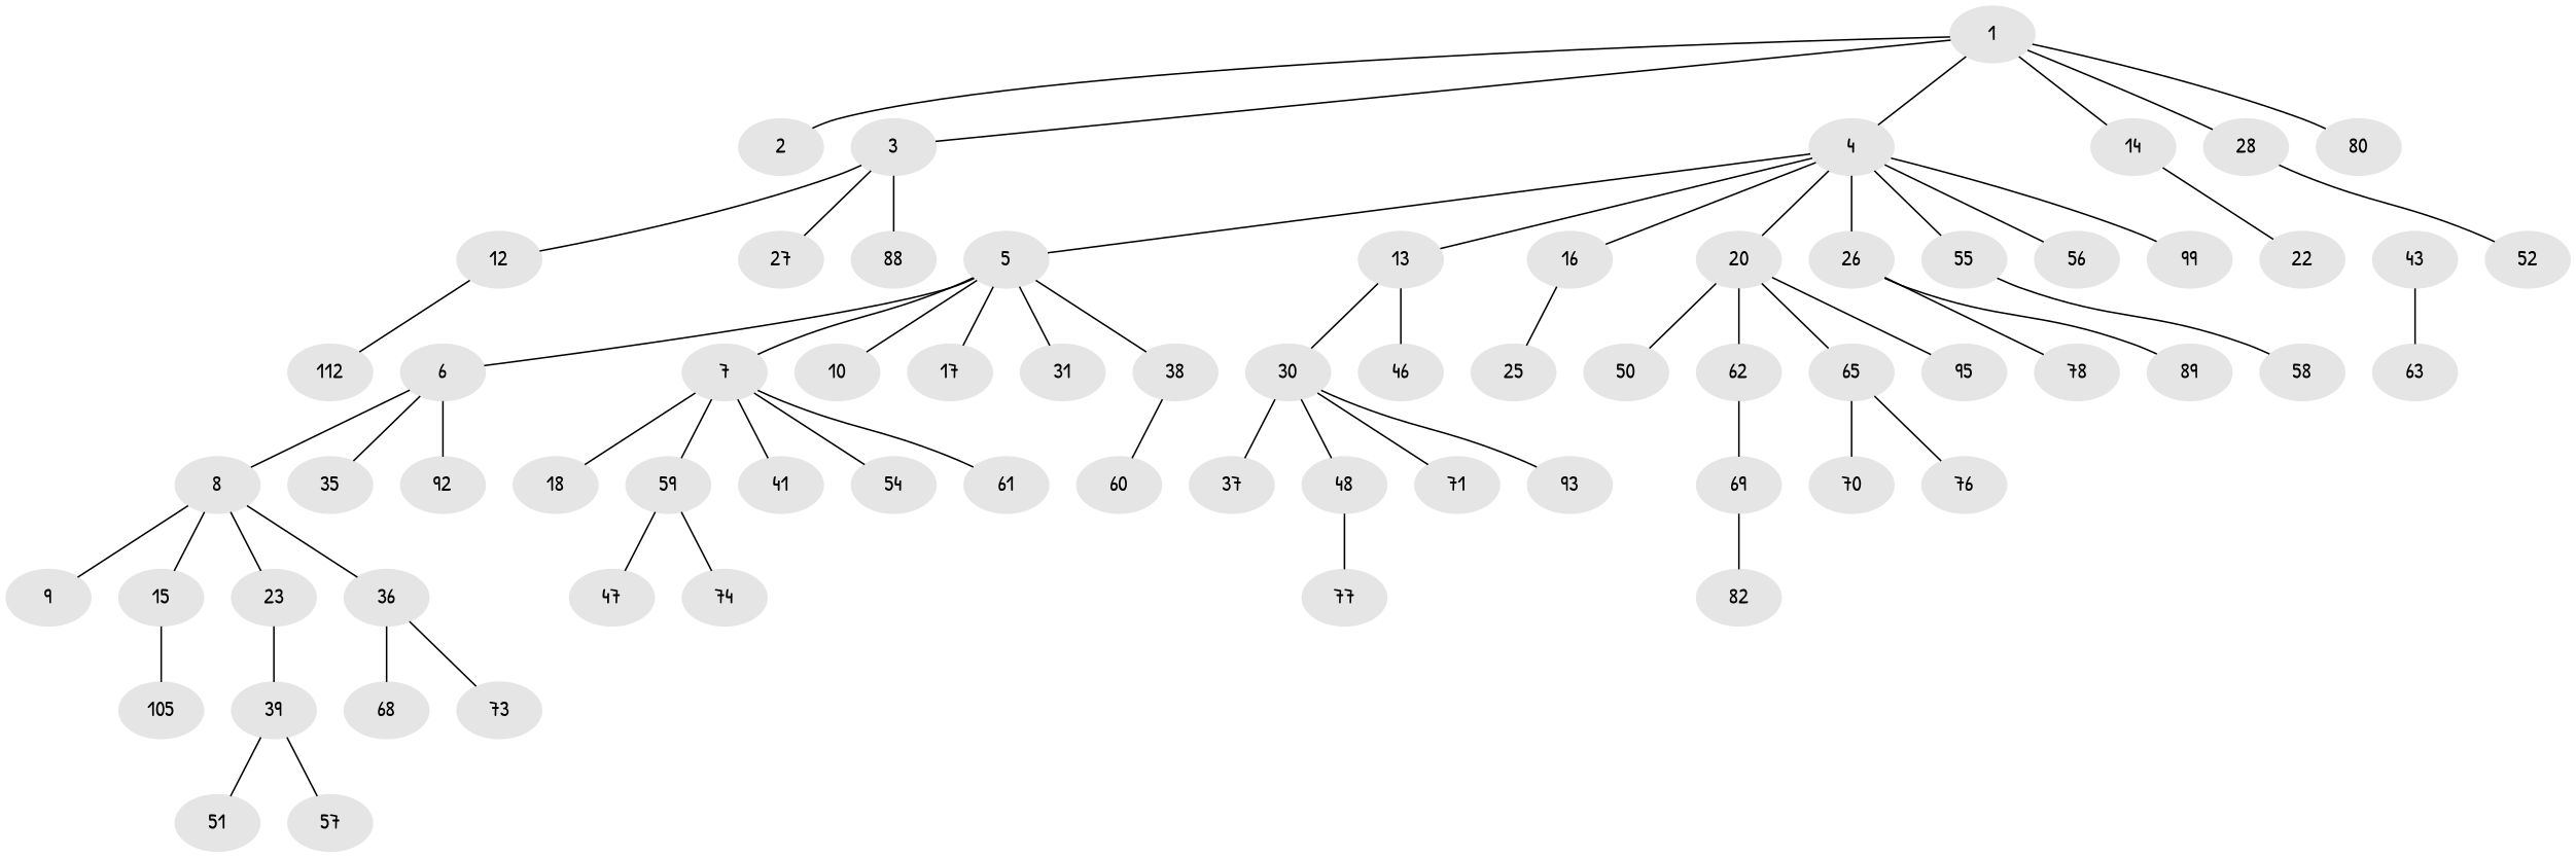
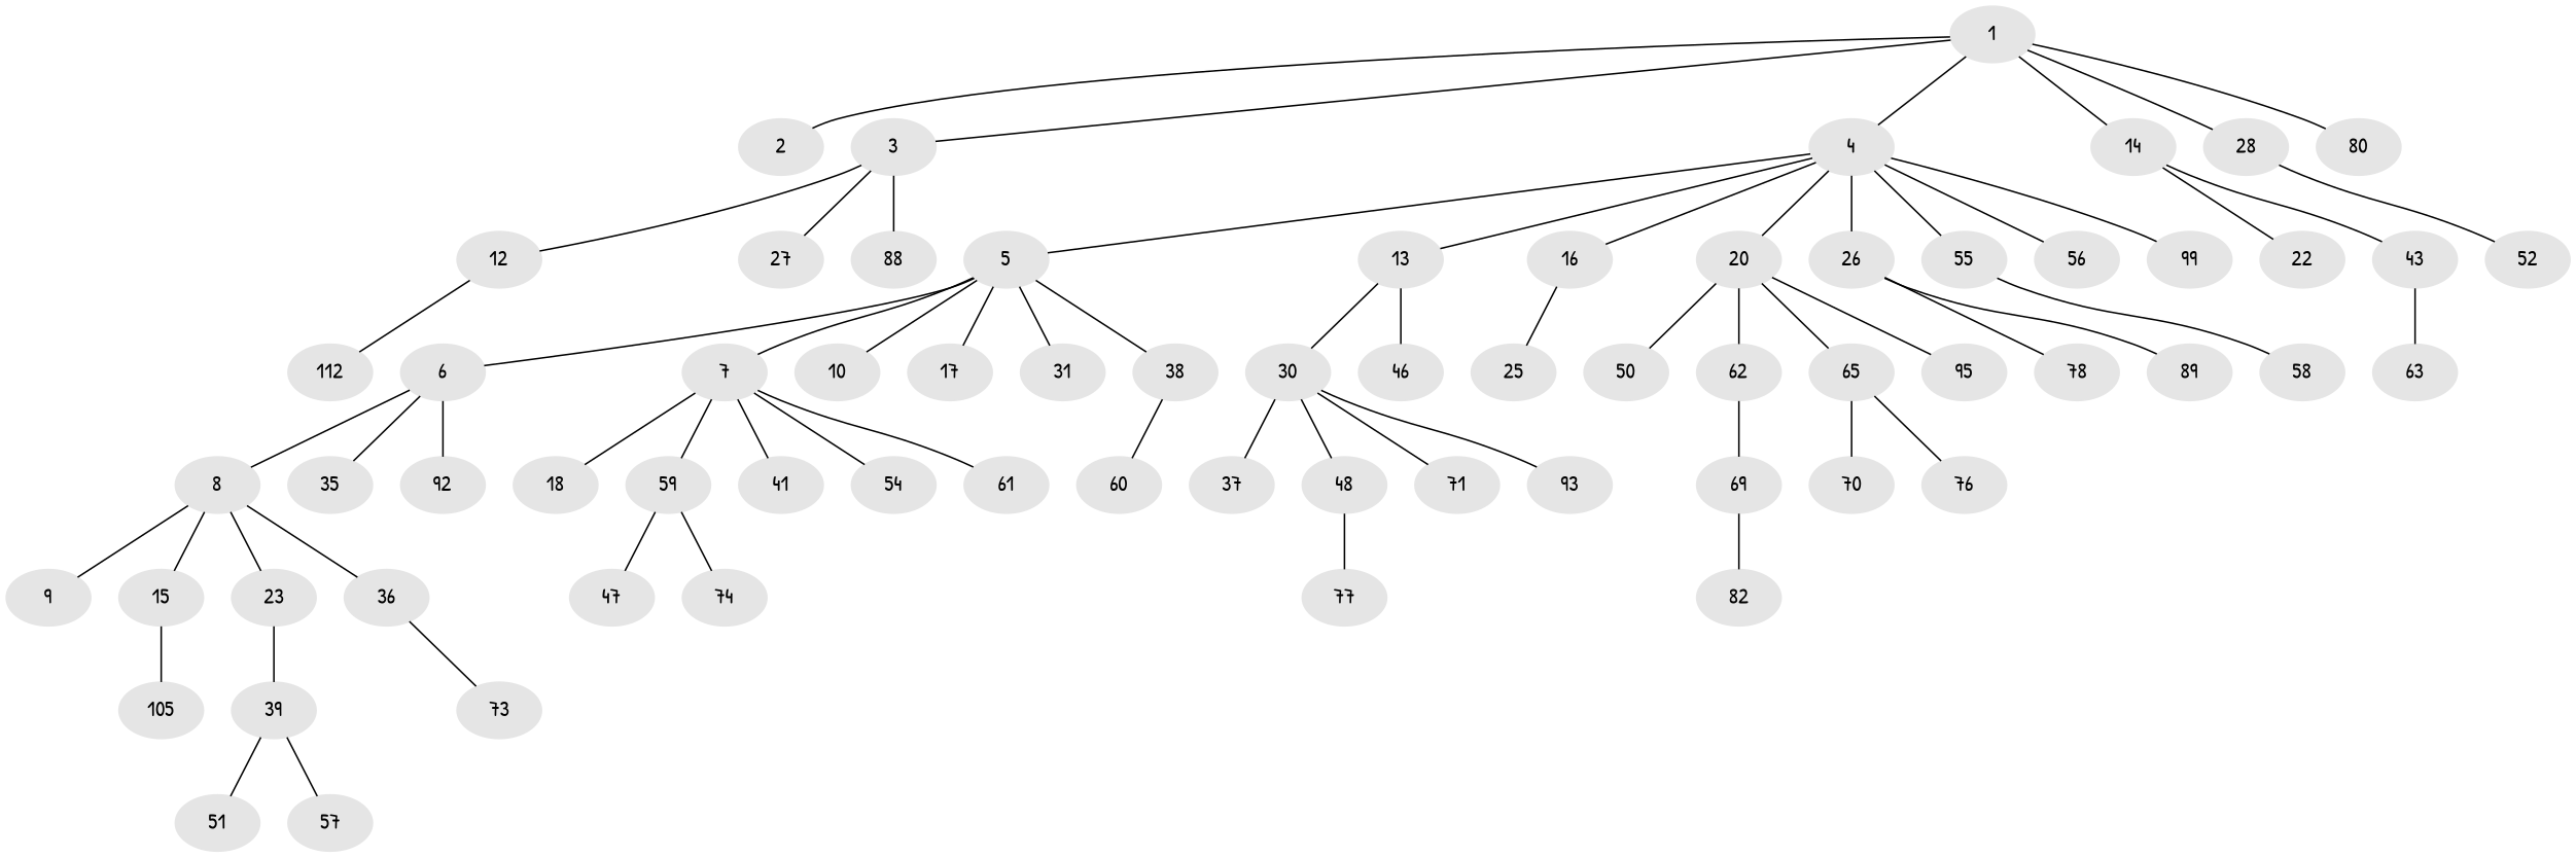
  graph {
    fontname="Patrick Hand"
    node [color=gray90 fontname="Patrick Hand" style=filled]
    edge [fontname="Patrick Hand"]
    1 [super="+19"]
    2
    3
    4 [super="+11"]
    14 [super="+24"]
    28 [super="+44"]
    80
    12 [super="+42"]
    27 [super="+94"]
    88
    5 [super="+90"]
    13 [super="+21"]
    16
    20 [super="+40"]
    26 [super="+81"]
    55 [super="+66"]
    56 [super="+86"]
    99
    22 [super="+100"]
    43 [super="+91"]
    52 [super="+75"]
    112
    6 [super="+32"]
    7 [super="+84"]
    10 [super="+101"]
    17
    31
    38
    30 [super="+34"]
    46 [super="+59"]
    25
    50
    62 [super="+110"]
    65 [super="+85"]
    95
    78
    89 [super="+111"]
    58
    8 [super="+108"]
    35 [super="+67"]
    92
    18
    n43 [label=59 super="+87"]
    41 [super="+102"]
    54
    61 [super="+109"]
    60 [super="+64"]
    9 [super="+96"]
    15 [super="+72"]
    23
    36 [super="+45"]
    47
    74
    105
    39 [super="+53"]
-   68
    73 [super="+103"]
    37 [super="+83"]
    48 [super="+107"]
    71
    93 [super="+106"]
    63 [super="+79"]
    69
    70 [super="+104"]
    76
    51
    57
    77 [super="+97"]
    82 [super="+98"]
    1 -- 2
    1 -- 3
    1 -- 4
    1 -- 14
    1 -- 28
    1 -- 80
    3 -- 12
    3 -- 27
    3 -- 88
    4 -- 5
    4 -- 13
    4 -- 16
    4 -- 20
    4 -- 26
    4 -- 55
    4 -- 56
    4 -- 99
    14 -- 22
+   14 -- 43
    28 -- 52
    12 -- 112
    5 -- 6
    5 -- 7
    5 -- 10
    5 -- 17
    5 -- 31
    5 -- 38
    13 -- 30
    13 -- 46
    16 -- 25
    20 -- 50
    20 -- 62
    20 -- 65
    20 -- 95
    26 -- 78
    26 -- 89
    55 -- 58
    43 -- 63
    6 -- 8
    6 -- 35
    6 -- 92
    7 -- 18
    7 -- n43
    7 -- 41
    7 -- 54
    7 -- 61
    38 -- 60
    30 -- 37
    30 -- 48
    30 -- 71
    30 -- 93
    62 -- 69
    65 -- 70
    65 -- 76
    8 -- 9
    8 -- 15
    8 -- 23
    8 -- 36
    n43 -- 47
    n43 -- 74
    15 -- 105
    23 -- 39
-   36 -- 68
    36 -- 73
    39 -- 51
    39 -- 57
    48 -- 77
    69 -- 82
  }
